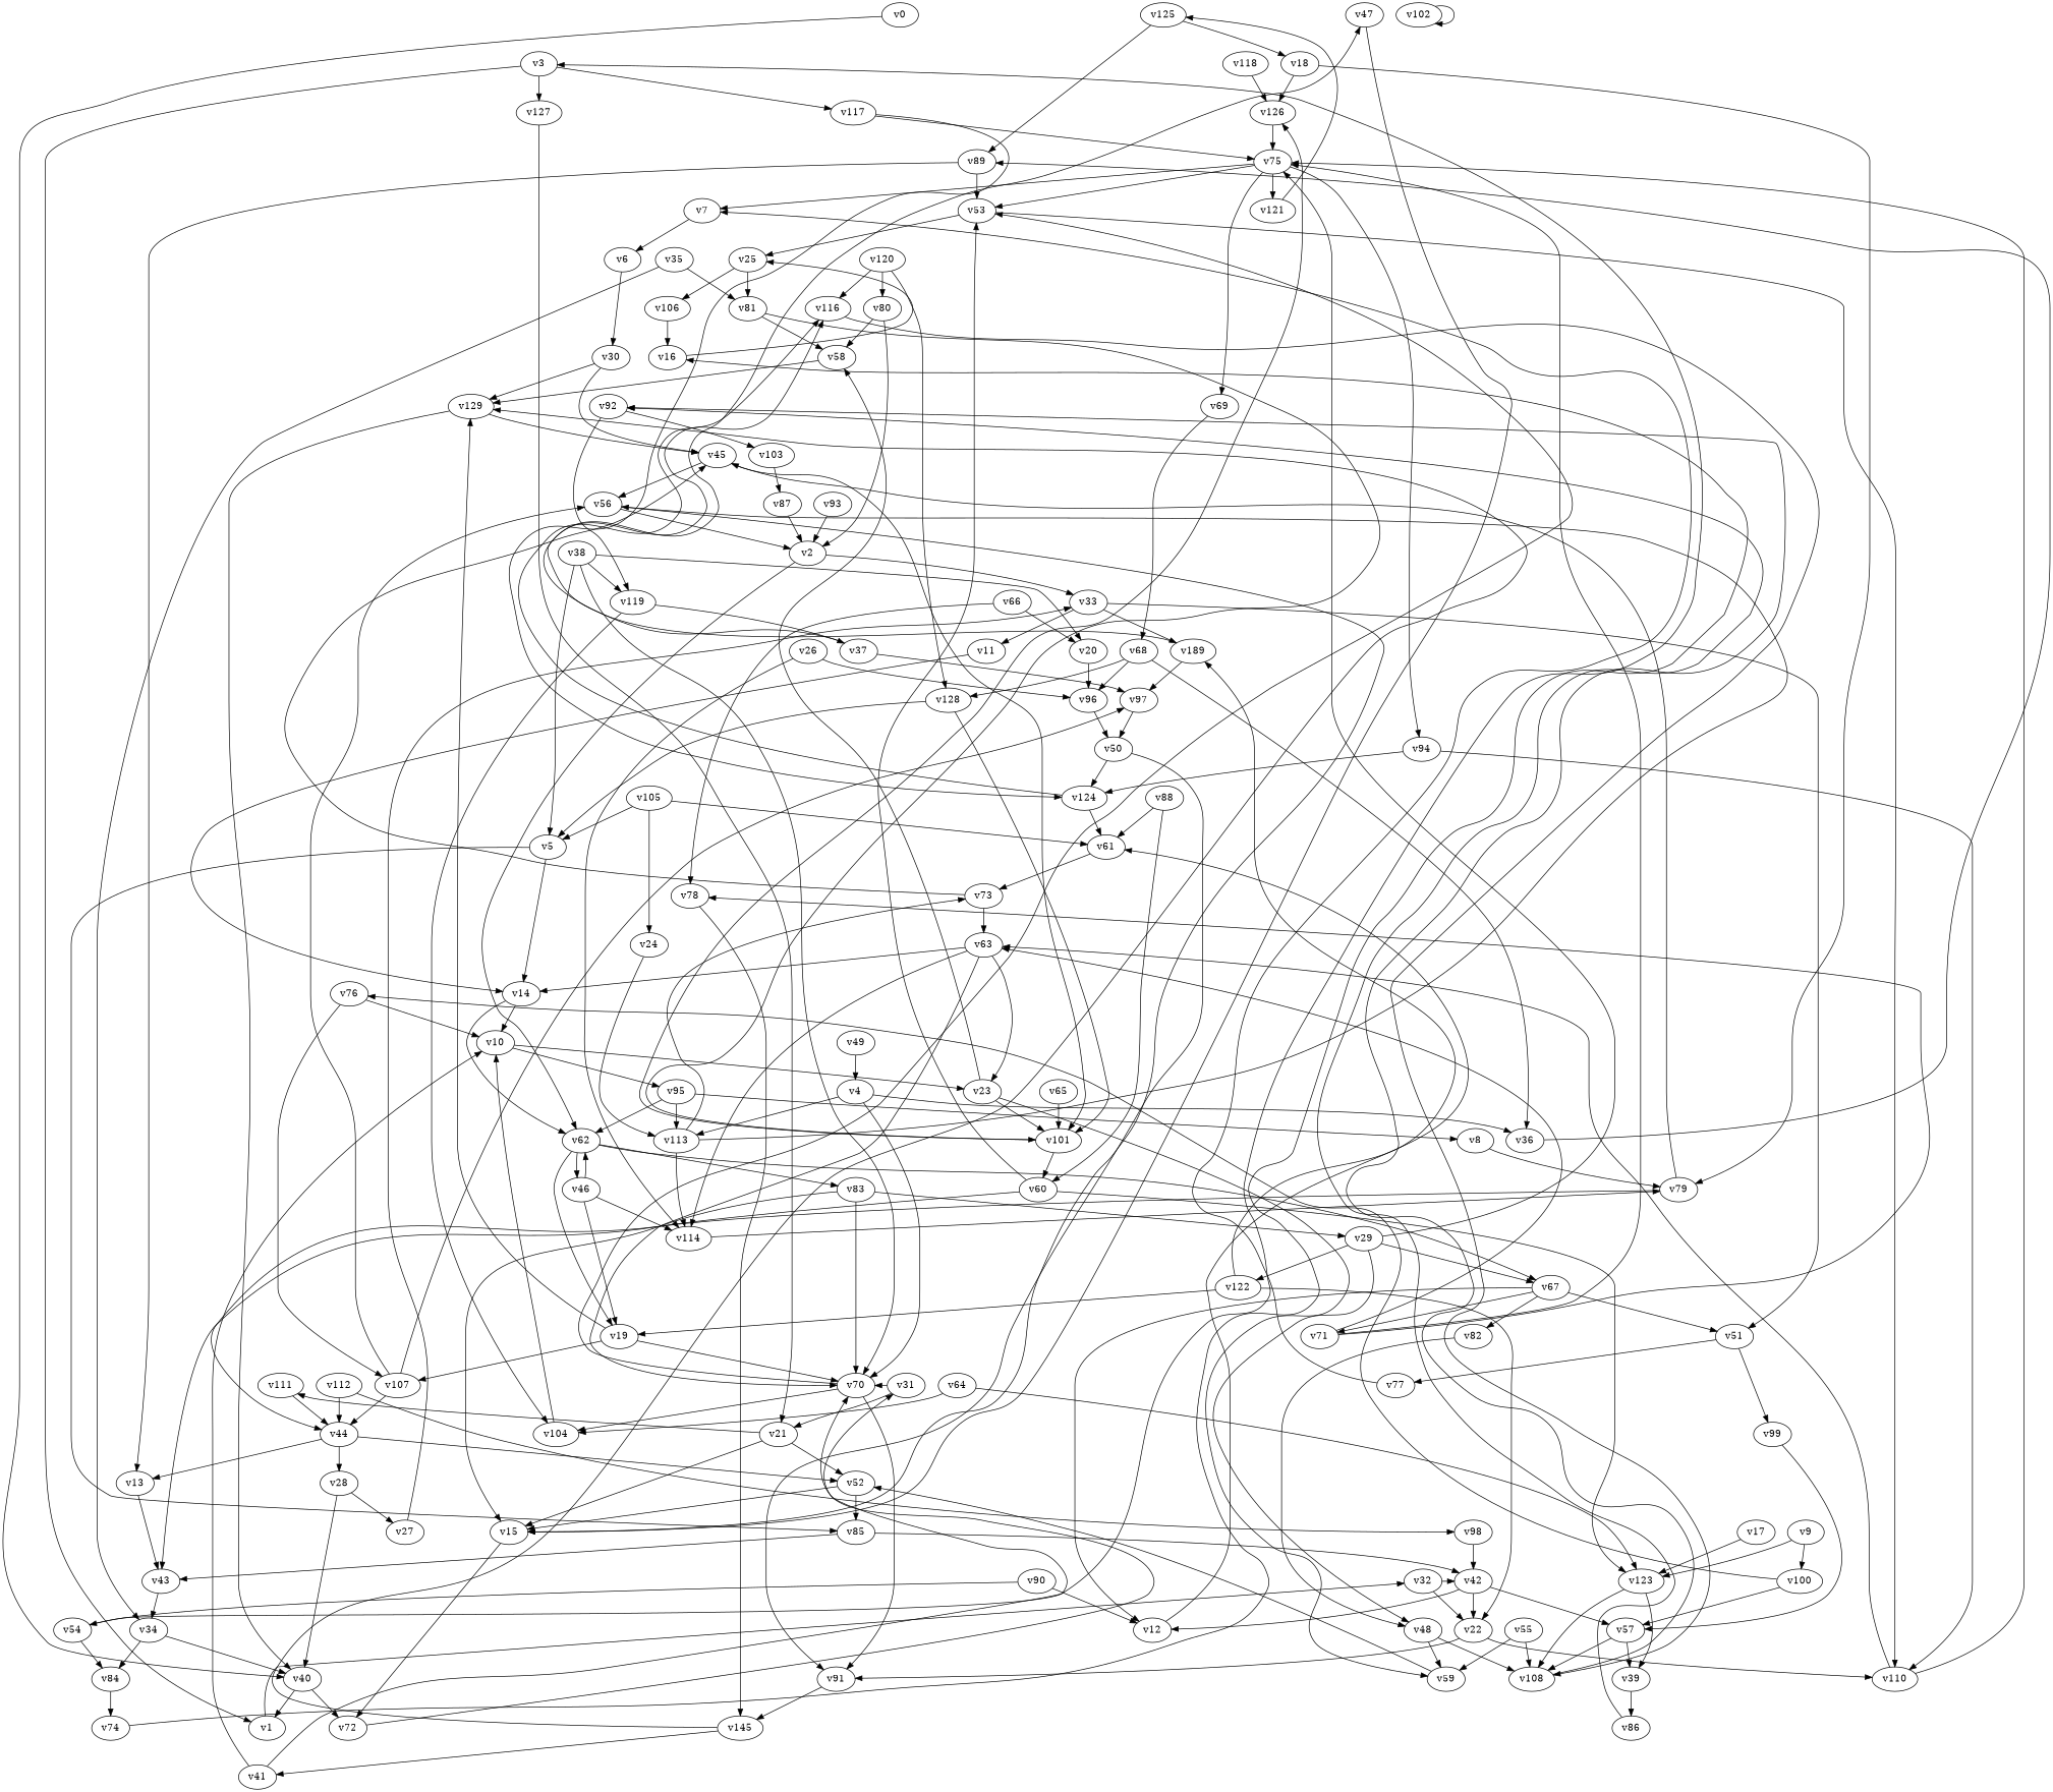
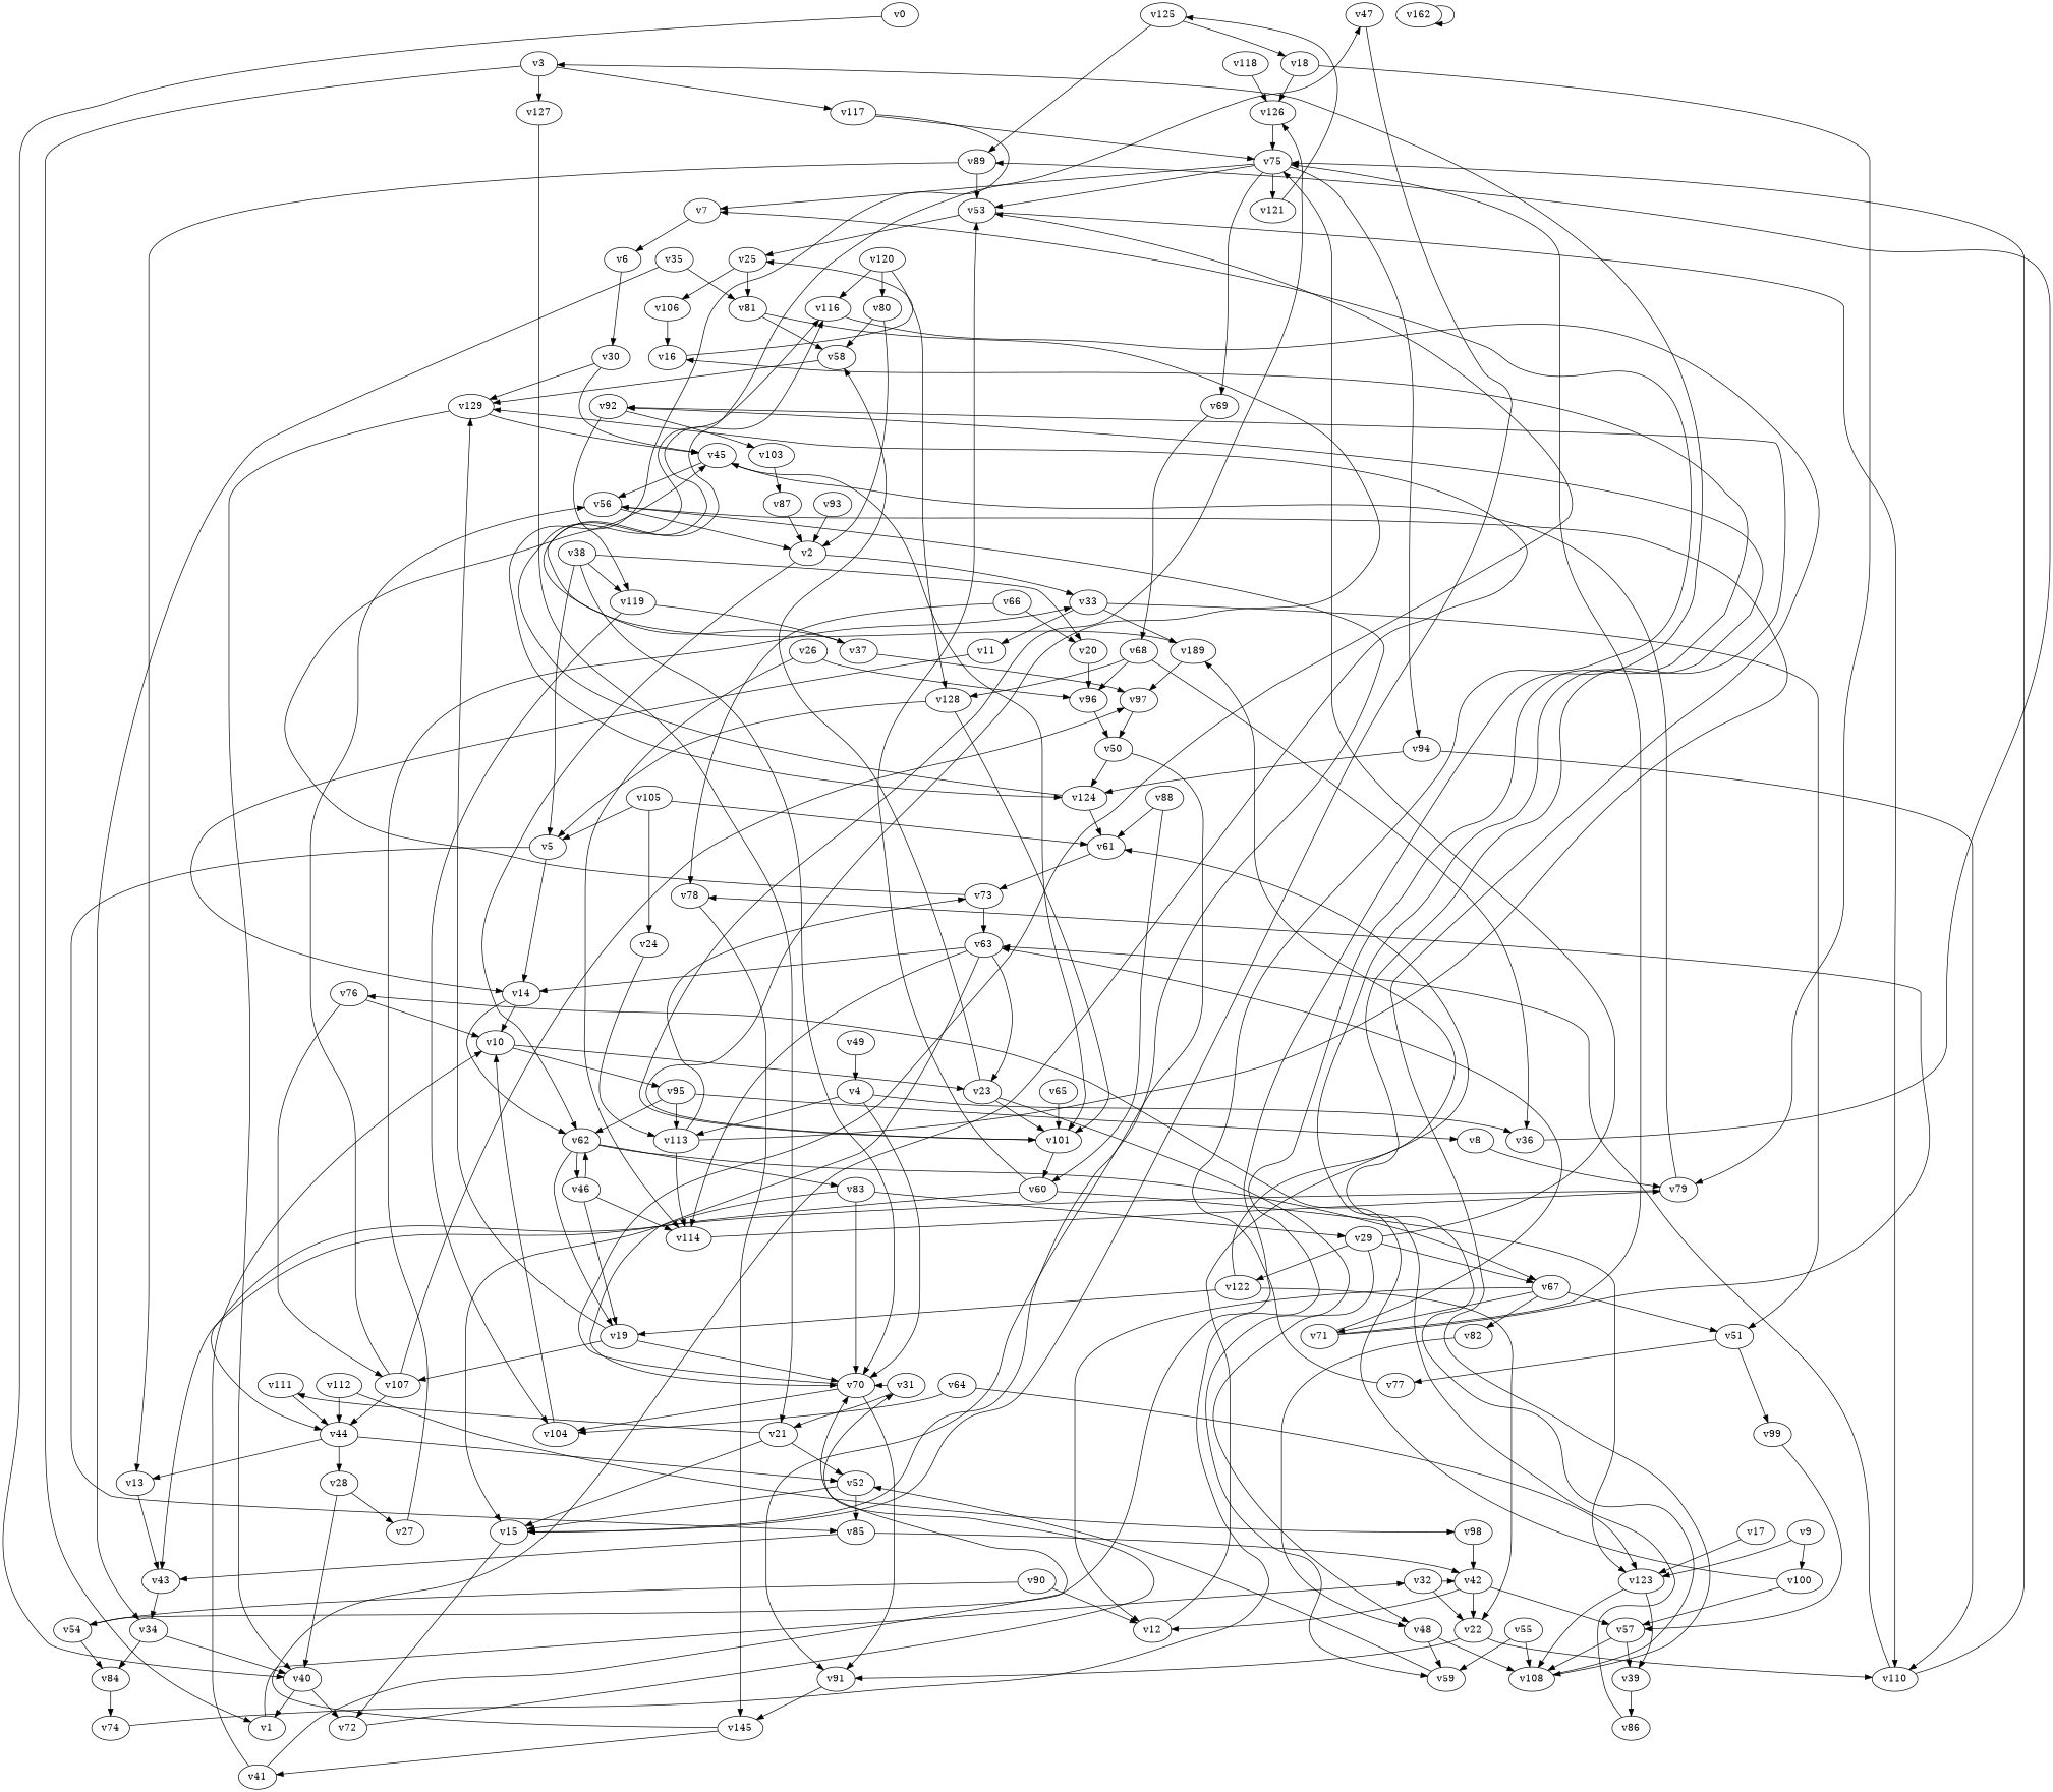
  digraph {
    node [player=1]
    v0 [player=0]
    v40 [player=0]
    v1
    v72 [player=0]
    v32 [player=0]
    v22 [player=0]
    v42
    v2 [player=0]
    v33
    v62
    v11 [player=0]
    v51
    n13 [label=v189 player=0]
    v19 [player=0]
    v67
    v46
    v83 [player=0]
    v3
    v117 [player=0]
    v127
    v75
    v124 [player=0]
    v21
    v4
    v36
    v70 [player=0]
    v113
    v89
    v91
    v53
    v104
    v114
    v56
    v73 [player=0]
    v5
    v14
    v85
    v10
    v43
    v6
    v30
    v129 [player=0]
    v45 [player=0]
    v7 [player=0]
    v8 [player=0]
    v79 [player=0]
    v44 [player=0]
    v9
    v100
    v123 [player=0]
    v57
    v76
    v39 [player=0]
    v108 [player=0]
    v23 [player=0]
    v95
    v58 [player=0]
    v59 [player=0]
    v101 [player=0]
    v12 [player=0]
    v61
    v13 [player=0]
    v34
    v15 [player=0]
    v16
    v25
    v81
    v106
    v17 [player=0]
    v18
    v126
    v107
    v97
    v20 [player=0]
    v96
    v50
    v52
    v111 [player=0]
    v110 [player=0]
    n80 [label=v145]
    v63
    v60 [player=0]
    v24 [player=0]
    v26
    v27
    v28
    v29
    v48
    v122
    v71 [player=0]
    v82 [player=0]
    v69 [player=0]
    v94 [player=0]
    v121 [player=0]
    v31
    v77
    v99 [player=0]
    v116
    v84
    v74 [player=0]
    v35 [player=0]
    v37
    v47
    v38
    v119 [player=0]
    v86
    v92 [player=0]
    v41
    v49
    v54 [player=0]
    v55
    v64
    v65
    v66
    v78
    v68 [player=0]
    v128
    v125 [player=0]
    v80 [player=0]
    v103
    v87
    v88 [player=0]
    v90
    v93 [player=0]
    v98
-   v102 [player=0]
+   v102 [player=0 label=v162]
    v105 [player=0]
    v112 [player=0]
    v118 [player=0]
    v120
    v0 -> v40 [constraint="t < 10"]
    v40 -> v1
    v40 -> v72
    v1 -> v32 [constraint="t < 6"]
    v72 -> v70 [constraint="t < 7"]
    v32 -> v22
    v32 -> v42 [constraint="t >= 1"]
    v22 -> v91
    v22 -> v110
    v42 -> v22
    v42 -> v57
    v42 -> v12
    v2 -> v33
    v2 -> v62
    v33 -> v11
    v33 -> v51
    v33 -> n13
    v62 -> v19
    v62 -> v67
    v62 -> v46
    v62 -> v83
    v11 -> v14 [constraint="t mod 3 == 2"]
    v51 -> v77
    v51 -> v99
    n13 -> v97
    n13 -> v116 [constraint="t < 10"]
    v19 -> v70
    v19 -> v129
    v19 -> v107
    v67 -> v51
    v67 -> v12
    v67 -> v71
    v67 -> v82
    v46 -> v62
    v46 -> v19
    v46 -> v114
    v83 -> v70
    v83 -> v15
    v83 -> v29
    v3 -> v1
    v3 -> v117
    v3 -> v127
    v117 -> v75
    v117 -> v124 [constraint="t mod 5 == 4"]
    v127 -> v21
    v75 -> v53
    v75 -> v7
    v75 -> v69
    v75 -> v94
    v75 -> v121
    v124 -> v61
    v124 -> v116 [constraint="t mod 5 == 3"]
    v21 -> v15
    v21 -> v52
    v21 -> v111 [constraint="t mod 2 == 1"]
    v4 -> v36
    v4 -> v70
    v4 -> v113
    v36 -> v89 [constraint="t >= 1"]
    v70 -> v91
    v70 -> v53 [constraint="t < 12"]
    v70 -> v104
    v113 -> v114
    v113 -> v56 [constraint="t >= 4"]
    v113 -> v73
    v89 -> v53
    v89 -> v13
    v91 -> n80
    v53 -> v25
    v53 -> v110
    v104 -> v10
    v114 -> v79 [constraint="t >= 3"]
    v56 -> v2
    v56 -> v15 [constraint="t < 14"]
    v73 -> v45 [constraint="t >= 4"]
    v73 -> v63
    v5 -> v14
    v5 -> v85 [constraint="t mod 2 == 1"]
    v14 -> v62 [constraint="t < 6"]
    v14 -> v10
    v85 -> v42
    v85 -> v43
    v10 -> v23
    v10 -> v95
    v43 -> v34
    v6 -> v30
    v30 -> v129
    v30 -> v45 [constraint="t mod 3 == 2"]
    v129 -> v40
    v129 -> v45
    v45 -> v56
    v45 -> v101
    v7 -> v6
    v8 -> v79
    v79 -> v45
    v79 -> v44 [constraint="t < 7"]
    v44 -> v13
    v44 -> v52
    v44 -> v28
    v9 -> v100
    v9 -> v123
    v100 -> v57
    v100 -> v76 [constraint="t mod 4 == 1"]
    v123 -> v39
    v123 -> v108
    v57 -> v39
    v57 -> v108
    v76 -> v10
    v76 -> v107
    v39 -> v86
    v108 -> v92 [constraint="t >= 5"]
    v23 -> v58
    v23 -> v59 [constraint="t >= 5"]
    v23 -> v101
    v95 -> v62
    v95 -> v113
    v95 -> v8
    v58 -> v129
    v59 -> v52 [constraint="t < 5"]
    v101 -> v126 [constraint="t mod 5 == 4"]
    v101 -> v60
    v12 -> v61
    v61 -> v73
    v13 -> v43
    v34 -> v40
    v34 -> v84
    v15 -> v72
    v16 -> v25 [constraint="t < 9"]
    v25 -> v81
    v25 -> v106
    v81 -> v58
    v81 -> v101 [constraint="t mod 5 == 3"]
    v106 -> v16
    v17 -> v123
    v18 -> v79
    v18 -> v126
    v126 -> v75
    v107 -> v56
    v107 -> v44
    v107 -> v97 [constraint="t mod 2 == 1"]
    v97 -> v50
    v20 -> v96
    v96 -> v50
    v50 -> v124
    v50 -> v91
    v52 -> v85
    v52 -> v15
    v111 -> v44
    v110 -> v75
    v110 -> v63
    n80 -> v129 [constraint="t < 9"]
    n80 -> v41
    v63 -> v70 [constraint="t >= 1"]
    v63 -> v114
    v63 -> v14
    v63 -> v23
    v60 -> v53
    v60 -> v43
    v60 -> v123
    v24 -> v113
    v26 -> v114
    v26 -> v96
    v27 -> v33
    v28 -> v40
    v28 -> v27
    v29 -> v67
    v29 -> v75
    v29 -> v48 [constraint="t >= 4"]
    v29 -> v122
    v48 -> v108
    v48 -> v59
    v122 -> v22
    v122 -> n13
    v122 -> v19
    v71 -> v75
    v71 -> v63
    v71 -> v78 [constraint="t >= 2"]
    v82 -> v48
    v69 -> v68
    v94 -> v124
    v94 -> v110
    v121 -> v125 [constraint="t mod 3 == 0"]
    v31 -> v21
    v31 -> v70 [constraint="t < 15"]
    v77 -> v7 [constraint="t mod 5 == 2"]
    v99 -> v57
    v116 -> v108 [constraint="t < 6"]
    v84 -> v74
    v74 -> v16 [constraint="t >= 5"]
    v35 -> v34
    v35 -> v81
    v37 -> v97
    v37 -> v47 [constraint="t >= 1"]
    v47 -> v15 [constraint="t < 14"]
    v38 -> v70
    v38 -> v5
    v38 -> v20
    v38 -> v119
    v119 -> v104
    v119 -> v37
    v86 -> v92 [constraint="t >= 4"]
    v92 -> v119
    v92 -> v103
    v41 -> v10
    v41 -> v31 [constraint="t >= 4"]
    v49 -> v4
    v54 -> v3 [constraint="t < 13"]
    v54 -> v84
    v55 -> v108
    v55 -> v59
    v64 -> v104
    v64 -> v123
    v65 -> v101
    v66 -> v20
    v66 -> v78
    v78 -> n80
    v68 -> v36
    v68 -> v96
    v68 -> v128
    v128 -> v5
    v128 -> v101
    v125 -> v89
    v125 -> v18
    v80 -> v2
    v80 -> v58
    v103 -> v87
    v87 -> v2
    v88 -> v61
    v88 -> v60
    v90 -> v12
    v90 -> v54 [constraint="t < 10"]
    v93 -> v2
    v98 -> v42
    v102 -> v102
    v105 -> v5
    v105 -> v61
    v105 -> v24
    v112 -> v44
    v112 -> v98 [constraint="t >= 3"]
    v118 -> v126
    v120 -> v116
    v120 -> v128
    v120 -> v80
  }
